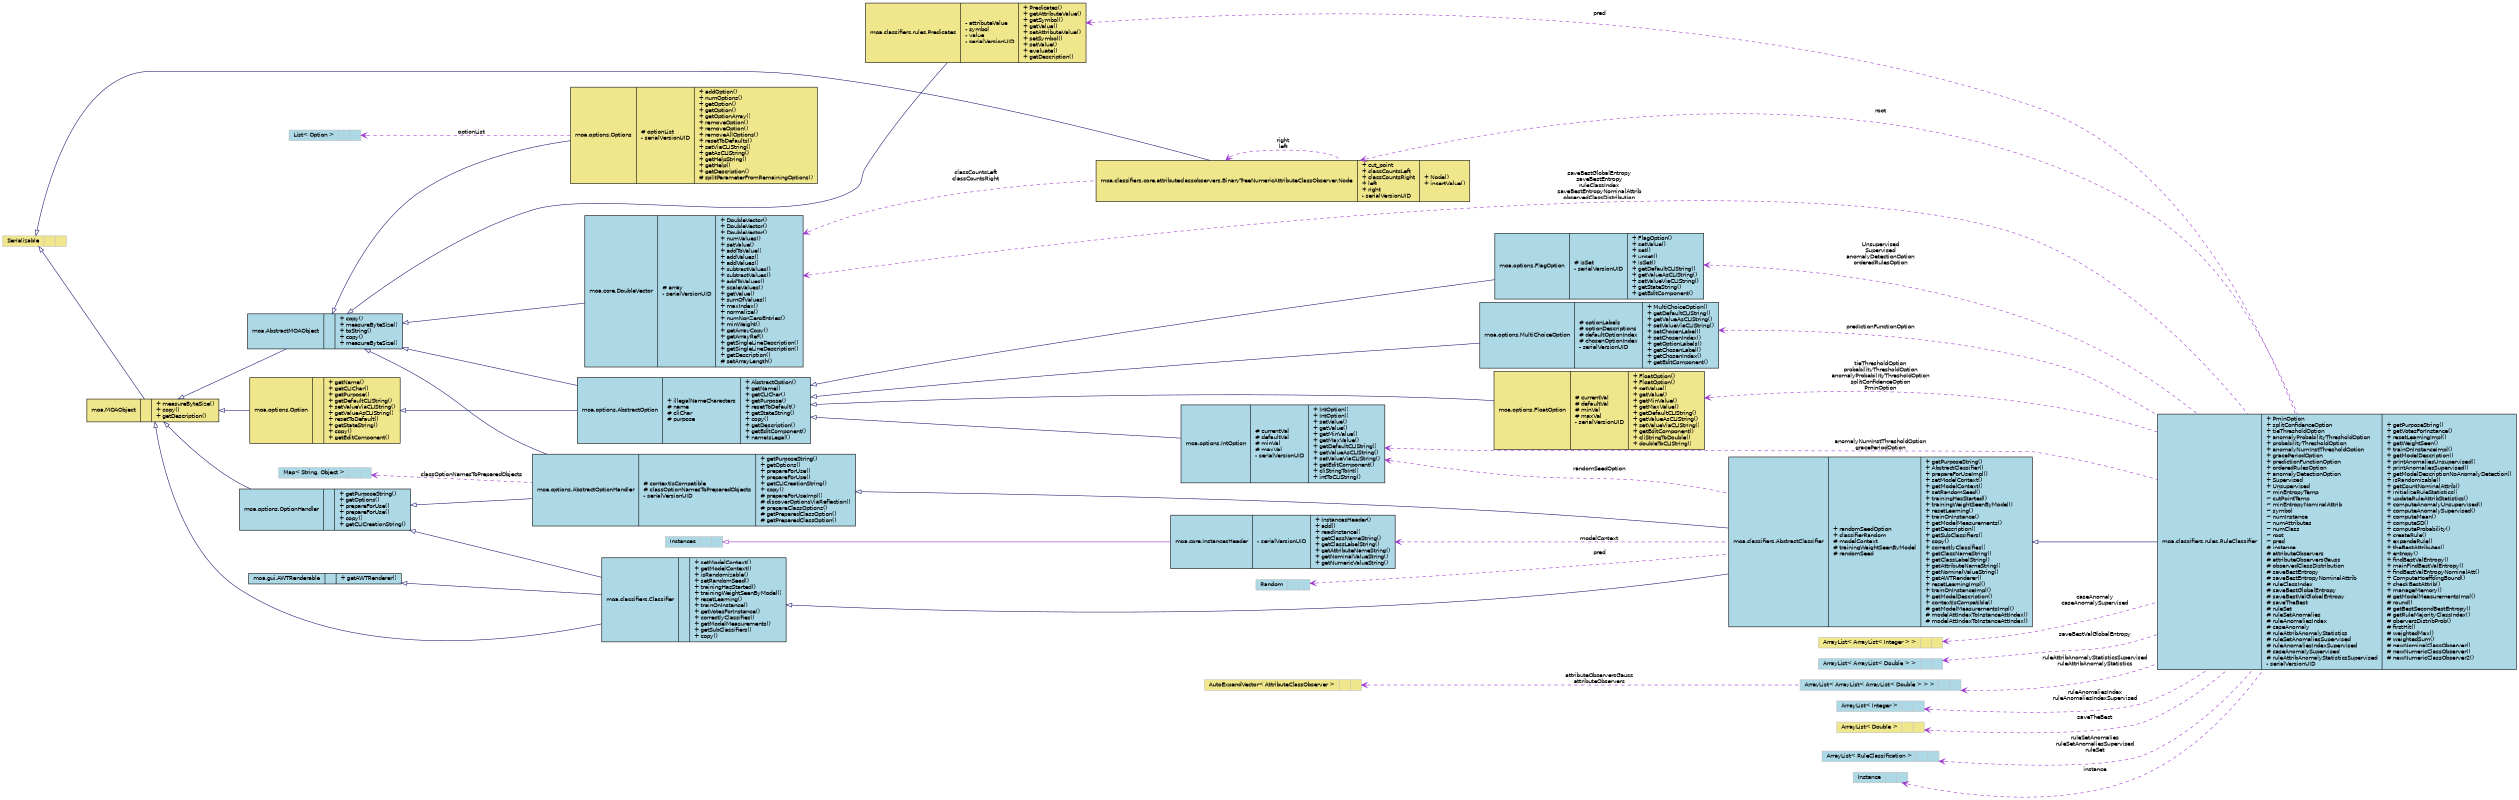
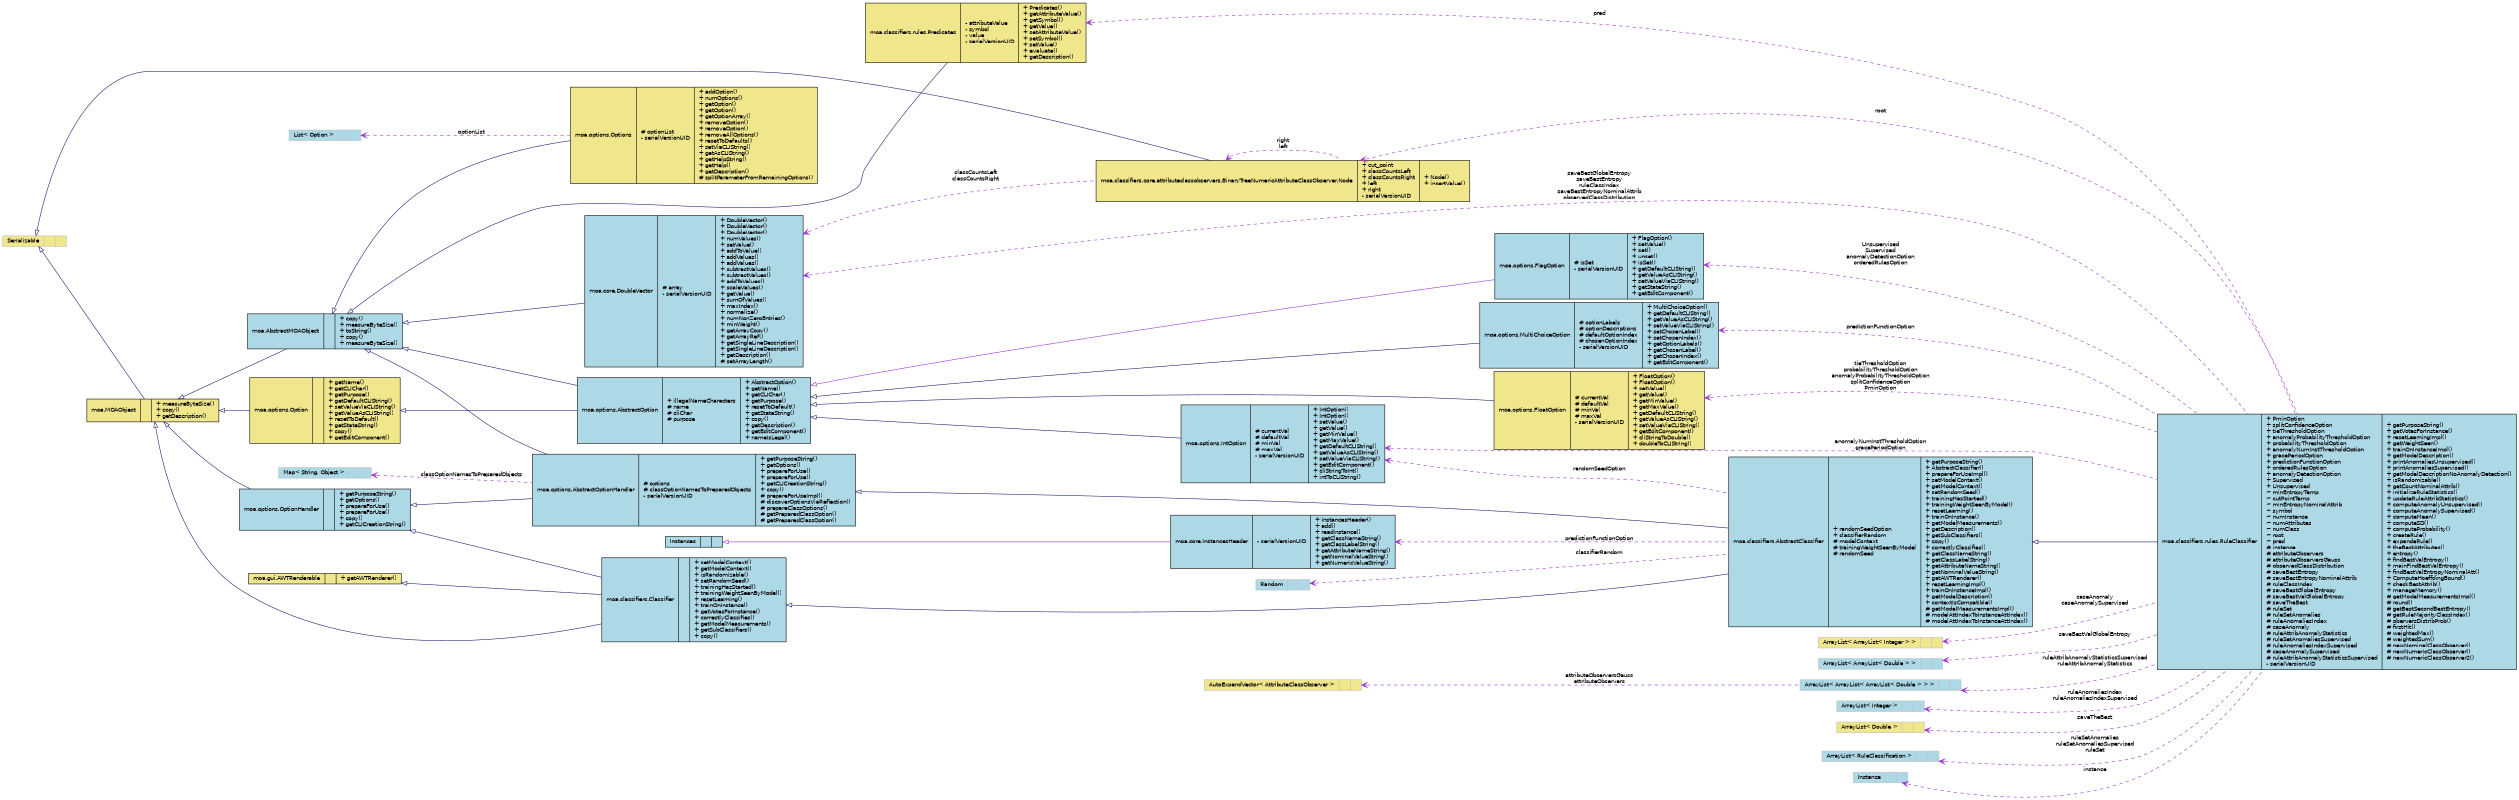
  digraph {
    rankdir=LR
    node [color=black fillcolor=lightblue fontname=Helvetica fontsize=10 shape=record style=filled]
    edge [arrowtail=empty color=darkorchid3 dir=back fontname=Helvetica fontsize=10 labelfontname=Helvetica labelfontsize=10 style=solid]
    n1 [fontcolor=black height=0.2 label="{moa.classifiers.rules.RuleClassifier\n|+ PminOption\l+ splitConfidenceOption\l+ tieThresholdOption\l+ anomalyProbabilityThresholdOption\l+ probabilityThresholdOption\l+ anomalyNumInstThresholdOption\l+ gracePeriodOption\l+ predictionFunctionOption\l+ orderedRulesOption\l+ anomalyDetectionOption\l+ Supervised\l+ Unsupervised\l~ minEntropyTemp\l~ cutPointTemp\l~ minEntropyNominalAttrib\l~ symbol\l~ numInstance\l~ numAttributes\l~ numClass\l~ root\l~ pred\l# instance\l# attributeObservers\l# attributeObserversGauss\l# observedClassDistribution\l# saveBestEntropy\l# saveBestEntropyNominalAttrib\l# ruleClassIndex\l# saveBestGlobalEntropy\l# saveBestValGlobalEntropy\l# saveTheBest\l# ruleSet\l# ruleSetAnomalies\l# ruleAnomaliesIndex\l# caseAnomaly\l# ruleAttribAnomalyStatistics\l# ruleSetAnomaliesSupervised\l# ruleAnomaliesIndexSupervised\l# caseAnomalySupervised\l# ruleAttribAnomalyStatisticsSupervised\l- serialVersionUID\l|+ getPurposeString()\l+ getVotesForInstance()\l+ resetLearningImpl()\l+ getWeightSeen()\l+ trainOnInstanceImpl()\l+ getModelDescription()\l+ printAnomaliesUnsupervised()\l+ printAnomaliesSupervised()\l+ getModelDescriptionNoAnomalyDetection()\l+ isRandomizable()\l+ getCountNominalAttrib()\l+ initializeRuleStatistics()\l+ updateRuleAttribStatistics()\l+ computeAnomalyUnsupervised()\l+ computeAnomalySupervised()\l+ computeMean()\l+ computeSD()\l+ computeProbability()\l+ createRule()\l+ expandeRule()\l+ theBestAttributes()\l+ entropy()\l+ findBestValEntropy()\l+ mainFindBestValEntropy()\l+ findBestValEntropyNominalAtt()\l+ ComputeHoeffdingBound()\l+ checkBestAttrib()\l+ manageMemory()\l# getModelMeasurementsImpl()\l# round()\l# getBestSecondBestEntropy()\l# getRuleMajorityClassIndex()\l# oberversDistribProb()\l# firstHit()\l# weightedMax()\l# weightedSum()\l# newNominalClassObserver()\l# newNumericClassObserver()\l# newNumericClassObserver2()\l}" width=0.4]
    n2 [height=0.2 label="{moa.classifiers.AbstractClassifier\n|+ randomSeedOption\l+ classifierRandom\l# modelContext\l# trainingWeightSeenByModel\l# randomSeed\l|+ getPurposeString()\l+ AbstractClassifier()\l+ prepareForUseImpl()\l+ setModelContext()\l+ getModelContext()\l+ setRandomSeed()\l+ trainingHasStarted()\l+ trainingWeightSeenByModel()\l+ resetLearning()\l+ trainOnInstance()\l+ getModelMeasurements()\l+ getDescription()\l+ getSubClassifiers()\l+ copy()\l+ correctlyClassifies()\l+ getClassNameString()\l+ getClassLabelString()\l+ getAttributeNameString()\l+ getNominalValueString()\l+ getAWTRenderer()\l+ resetLearningImpl()\l+ trainOnInstanceImpl()\l+ getModelDescription()\l+ contextIsCompatible()\l# getModelMeasurementsImpl()\l# modelAttIndexToInstanceAttIndex()\l# modelAttIndexToInstanceAttIndex()\l}" width=0.4]
-   n3 [height=0.2 label="{moa.options.AbstractOptionHandler\n|# contextIsCompatible\l# classOptionNamesToPreparedObjects\l- serialVersionUID\l|+ getPurposeString()\l+ getOptions()\l+ prepareForUse()\l+ prepareForUse()\l+ getCLICreationString()\l+ copy()\l# prepareForUseImpl()\l# discoverOptionsViaReflection()\l# prepareClassOptions()\l# getPreparedClassOption()\l# getPreparedClassOption()\l}" width=0.4]
+   n3 [height=0.2 label="{moa.options.AbstractOptionHandler\n|# options\l# classOptionNamesToPreparedObjects\l- serialVersionUID\l|+ getPurposeString()\l+ getOptions()\l+ prepareForUse()\l+ prepareForUse()\l+ getCLICreationString()\l+ copy()\l# prepareForUseImpl()\l# discoverOptionsViaReflection()\l# prepareClassOptions()\l# getPreparedClassOption()\l# getPreparedClassOption()\l}" width=0.4]
    n4 [height=0.2 label="{moa.AbstractMOAObject\n||+ copy()\l+ measureByteSize()\l+ toString()\l+ copy()\l+ measureByteSize()\l}" width=0.4]
    n5 [fillcolor=khaki height=0.2 label="{moa.options.Options\n|# optionList\l- serialVersionUID\l|+ addOption()\l+ numOptions()\l+ getOption()\l+ getOption()\l+ getOptionArray()\l+ removeOption()\l+ removeOption()\l+ removeAllOptions()\l+ resetToDefaults()\l+ setViaCLIString()\l+ getAsCLIString()\l+ getHelpString()\l+ getHelp()\l+ getDescription()\l# splitParameterFromRemainingOptions()\l}" width=0.4]
    n6 [height=0.2 label="{moa.options.AbstractOption\n|+ illegalNameCharacters\l# name\l# cliChar\l# purpose\l|+ AbstractOption()\l+ getName()\l+ getCLIChar()\l+ getPurpose()\l+ resetToDefault()\l+ getStateString()\l+ copy()\l+ getDescription()\l+ getEditComponent()\l+ nameIsLegal()\l}" width=0.4]
    n7 [fillcolor=khaki height=0.2 label="{moa.classifiers.rules.Predicates\n|- attributeValue\l- symbol\l- value\l- serialVersionUID\l|+ Predicates()\l+ getAttributeValue()\l+ getSymbol()\l+ getValue()\l+ setAttributeValue()\l+ setSymbol()\l+ setValue()\l+ evaluate()\l+ getDescription()\l}" width=0.4]
    n8 [height=0.2 label="{moa.core.DoubleVector\n|# array\l- serialVersionUID\l|+ DoubleVector()\l+ DoubleVector()\l+ DoubleVector()\l+ numValues()\l+ setValue()\l+ addToValue()\l+ addValues()\l+ addValues()\l+ subtractValues()\l+ subtractValues()\l+ addToValues()\l+ scaleValues()\l+ getValue()\l+ sumOfValues()\l+ maxIndex()\l+ normalize()\l+ numNonZeroEntries()\l+ minWeight()\l+ getArrayCopy()\l+ getArrayRef()\l+ getSingleLineDescription()\l+ getSingleLineDescription()\l+ getDescription()\l# setArrayLength()\l}" width=0.4]
    n9 [height=0.2 label="{moa.options.IntOption\n|# currentVal\l# defaultVal\l# minVal\l# maxVal\l- serialVersionUID\l|+ IntOption()\l+ IntOption()\l+ setValue()\l+ getValue()\l+ getMinValue()\l+ getMaxValue()\l+ getDefaultCLIString()\l+ getValueAsCLIString()\l+ setValueViaCLIString()\l+ getEditComponent()\l+ cliStringToInt()\l+ intToCLIString()\l}" width=0.4]
    n10 [fillcolor=khaki height=0.2 label="{moa.options.FloatOption\n|# currentVal\l# defaultVal\l# minVal\l# maxVal\l- serialVersionUID\l|+ FloatOption()\l+ FloatOption()\l+ setValue()\l+ getValue()\l+ getMinValue()\l+ getMaxValue()\l+ getDefaultCLIString()\l+ getValueAsCLIString()\l+ setValueViaCLIString()\l+ getEditComponent()\l+ cliStringToDouble()\l+ doubleToCLIString()\l}" width=0.4]
    n11 [height=0.2 label="{moa.options.FlagOption\n|# isSet\l- serialVersionUID\l|+ FlagOption()\l+ setValue()\l+ set()\l+ unset()\l+ isSet()\l+ getDefaultCLIString()\l+ getValueAsCLIString()\l+ setValueViaCLIString()\l+ getStateString()\l+ getEditComponent()\l}" width=0.4]
    n12 [height=0.2 label="{moa.options.MultiChoiceOption\n|# optionLabels\l# optionDescriptions\l# defaultOptionIndex\l# chosenOptionIndex\l- serialVersionUID\l|+ MultiChoiceOption()\l+ getDefaultCLIString()\l+ getValueAsCLIString()\l+ setValueViaCLIString()\l+ setChosenLabel()\l+ setChosenIndex()\l+ getOptionLabels()\l+ getChosenLabel()\l+ getChosenIndex()\l+ getEditComponent()\l}" width=0.4]
    n13 [fillcolor=khaki height=0.2 label="{moa.classifiers.core.attributeclassobservers.BinaryTreeNumericAttributeClassObserver.Node\n|+ cut_point\l+ classCountsLeft\l+ classCountsRight\l+ left\l+ right\l- serialVersionUID\l|+ Node()\l+ insertValue()\l}" width=0.4]
    n14 [fillcolor=khaki height=0.2 label="{moa.MOAObject\n||+ measureByteSize()\l+ copy()\l+ getDescription()\l}" width=0.4]
    n15 [height=0.2 label="{moa.options.OptionHandler\n||+ getPurposeString()\l+ getOptions()\l+ prepareForUse()\l+ prepareForUse()\l+ copy()\l+ getCLICreationString()\l}" width=0.4]
    n16 [height=0.2 label="{moa.classifiers.Classifier\n||+ setModelContext()\l+ getModelContext()\l+ isRandomizable()\l+ setRandomSeed()\l+ trainingHasStarted()\l+ trainingWeightSeenByModel()\l+ resetLearning()\l+ trainOnInstance()\l+ getVotesForInstance()\l+ correctlyClassifies()\l+ getModelMeasurements()\l+ getSubClassifiers()\l+ copy()\l}" width=0.4]
    n17 [fillcolor=khaki height=0.2 label="{moa.options.Option\n||+ getName()\l+ getCLIChar()\l+ getPurpose()\l+ getDefaultCLIString()\l+ setValueViaCLIString()\l+ getValueAsCLIString()\l+ resetToDefault()\l+ getStateString()\l+ copy()\l+ getEditComponent()\l}" width=0.4]
    n18 [color=grey75 fillcolor=khaki height=0.2 label="{Serializable\n||}" width=0.4]
    n19 [color=grey75 height=0.2 label="{Map\< String, Object \>\n||}" width=0.4]
    n20 [color=grey75 height=0.2 label="{List\< Option \>\n||}" width=0.4]
-   n21 [height=0.2 label="{moa.gui.AWTRenderable\n||+ getAWTRenderer()\l}" width=0.4]
+   n21 [fillcolor=khaki height=0.2 label="{moa.gui.AWTRenderable\n||+ getAWTRenderer()\l}" width=0.4]
    n22 [height=0.2 label="{moa.core.InstancesHeader\n|- serialVersionUID\l|+ InstancesHeader()\l+ add()\l+ readInstance()\l+ getClassNameString()\l+ getClassLabelString()\l+ getAttributeNameString()\l+ getNominalValueString()\l+ getNumericValueString()\l}" width=0.4]
-   n23 [color=grey75 height=0.2 label="{Instances\n||}" width=0.4]
+   n23 [height=0.2 label="{Instances\n||}" width=0.4]
    n24 [color=grey75 height=0.2 label="{Random\n||}" width=0.4]
    n25 [color=grey75 fillcolor=khaki height=0.2 label="{ArrayList\< ArrayList\< Integer \> \>\n||}" width=0.4]
    n26 [color=grey75 height=0.2 label="{ArrayList\< ArrayList\< Double \> \>\n||}" width=0.4]
    n27 [color=grey75 height=0.2 label="{ArrayList\< ArrayList\< ArrayList\< Double \> \> \>\n||}" width=0.4]
    n28 [color=grey75 height=0.2 label="{ArrayList\< Integer \>\n||}" width=0.4]
    n29 [color=grey75 fillcolor=khaki height=0.2 label="{ArrayList\< Double \>\n||}" width=0.4]
    n30 [color=grey75 fillcolor=khaki height=0.2 label="{AutoExpandVector\< AttributeClassObserver \>\n||}" width=0.4]
    n31 [color=grey75 height=0.2 label="{ArrayList\< RuleClassification \>\n||}" width=0.4]
    n32 [color=grey75 height=0.2 label="{Instance\n||}" width=0.4]
    n2 -> n1 [color=midnightblue]
    n3 -> n2 [color=midnightblue]
    n4 -> n3 [color=midnightblue]
    n4 -> n5 [color=midnightblue]
    n4 -> n6 [color=midnightblue]
    n4 -> n7 [color=midnightblue]
    n4 -> n8 [color=midnightblue]
    n6 -> n9 [color=midnightblue]
    n6 -> n10 [color=midnightblue]
-   n6 -> n11 [color=midnightblue]
+   n6 -> n11
    n6 -> n12 [color=midnightblue]
    n7 -> n1 [arrowtail=open label=pred style=dashed]
    n8 -> n1 [arrowtail=open label="saveBestGlobalEntropy\nsaveBestEntropy\nruleClassIndex\nsaveBestEntropyNominalAttrib\nobservedClassDistribution" style=dashed]
    n8 -> n13 [arrowtail=open label="classCountsLeft\nclassCountsRight" style=dashed]
    n9 -> n1 [arrowtail=open label="anomalyNumInstThresholdOption\ngracePeriodOption" style=dashed]
    n9 -> n2 [arrowtail=open label=randomSeedOption style=dashed]
    n10 -> n1 [arrowtail=open label="tieThresholdOption\nprobabilityThresholdOption\nanomalyProbabilityThresholdOption\nsplitConfidenceOption\nPminOption" style=dashed]
    n11 -> n1 [arrowtail=open label="Unsupervised\nSupervised\nanomalyDetectionOption\norderedRulesOption" style=dashed]
    n12 -> n1 [arrowtail=open label=predictionFunctionOption style=dashed]
    n13 -> n1 [arrowtail=open label=root style=dashed]
    n13 -> n13 [arrowtail=open label="right\nleft" style=dashed]
    n14 -> n4 [color=midnightblue]
    n14 -> n15 [color=midnightblue]
    n14 -> n16 [color=midnightblue]
    n14 -> n17 [color=midnightblue]
    n15 -> n3 [color=midnightblue]
    n15 -> n16 [color=midnightblue]
    n16 -> n2 [color=midnightblue]
    n17 -> n6 [color=midnightblue]
    n18 -> n13 [color=midnightblue]
    n18 -> n14 [color=midnightblue]
    n19 -> n3 [arrowtail=open label=classOptionNamesToPreparedObjects style=dashed]
    n20 -> n5 [arrowtail=open label=optionList style=dashed]
    n21 -> n16 [color=midnightblue]
-   n22 -> n2 [arrowtail=open label=modelContext style=dashed]
+   n22 -> n2 [arrowtail=open label=predictionFunctionOption style=dashed]
    n23 -> n22
-   n24 -> n2 [arrowtail=open label=pred style=dashed]
+   n24 -> n2 [arrowtail=open label=classifierRandom style=dashed]
    n25 -> n1 [arrowtail=open label="caseAnomaly\ncaseAnomalySupervised" style=dashed]
    n26 -> n1 [arrowtail=open label=saveBestValGlobalEntropy style=dashed]
    n27 -> n1 [arrowtail=open label="ruleAttribAnomalyStatisticsSupervised\nruleAttribAnomalyStatistics" style=dashed]
    n28 -> n1 [arrowtail=open label="ruleAnomaliesIndex\nruleAnomaliesIndexSupervised" style=dashed]
    n29 -> n1 [arrowtail=open label=saveTheBest style=dashed]
    n30 -> n27 [arrowtail=open label="attributeObserversGauss\nattributeObservers" style=dashed]
    n31 -> n1 [arrowtail=open label="ruleSetAnomalies\nruleSetAnomaliesSupervised\nruleSet" style=dashed]
    n32 -> n1 [arrowtail=open label=instance style=dashed]
  }
